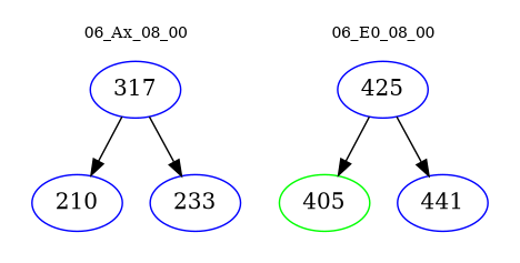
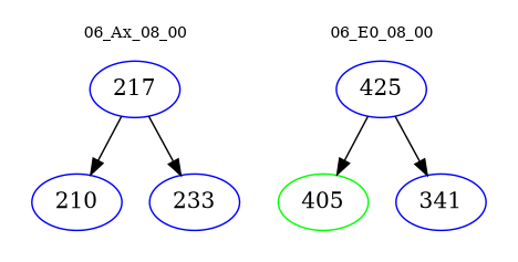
  digraph {
    node [color=blue]
    edge [color=black]
-   n1 [label=317]
+   n1 [label=217]
    n2 [label=210]
    n3 [label=233]
    n4 [label=425]
    n5 [color=green label=405]
-   n6 [label=441]
+   n6 [label=341]
    subgraph cluster_1 {
      color=white
      fontsize=10
      label="06_Ax_08_00"
      n1
      n2
      n3
    }
    subgraph cluster_2 {
      color=white
      fontsize=10
      label="06_E0_08_00"
      n4
      n5
      n6
    }
    n1 -> n2
    n1 -> n3
    n4 -> n5
    n4 -> n6
  }
